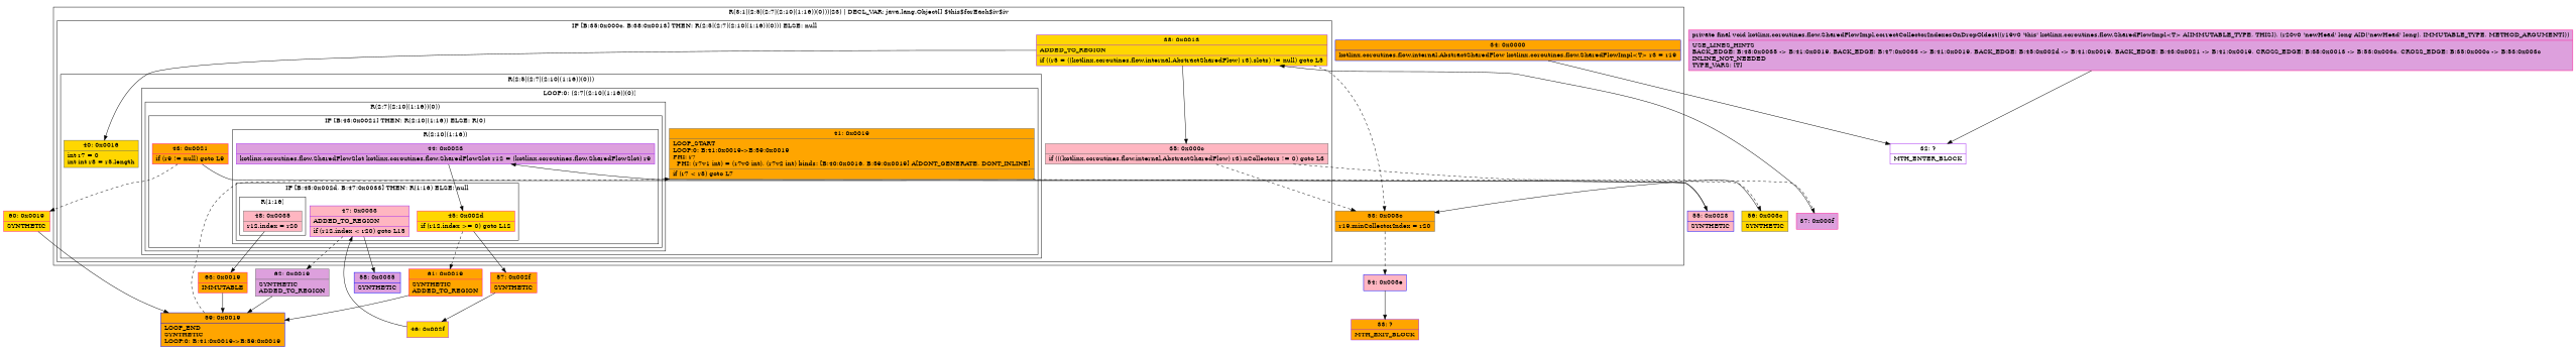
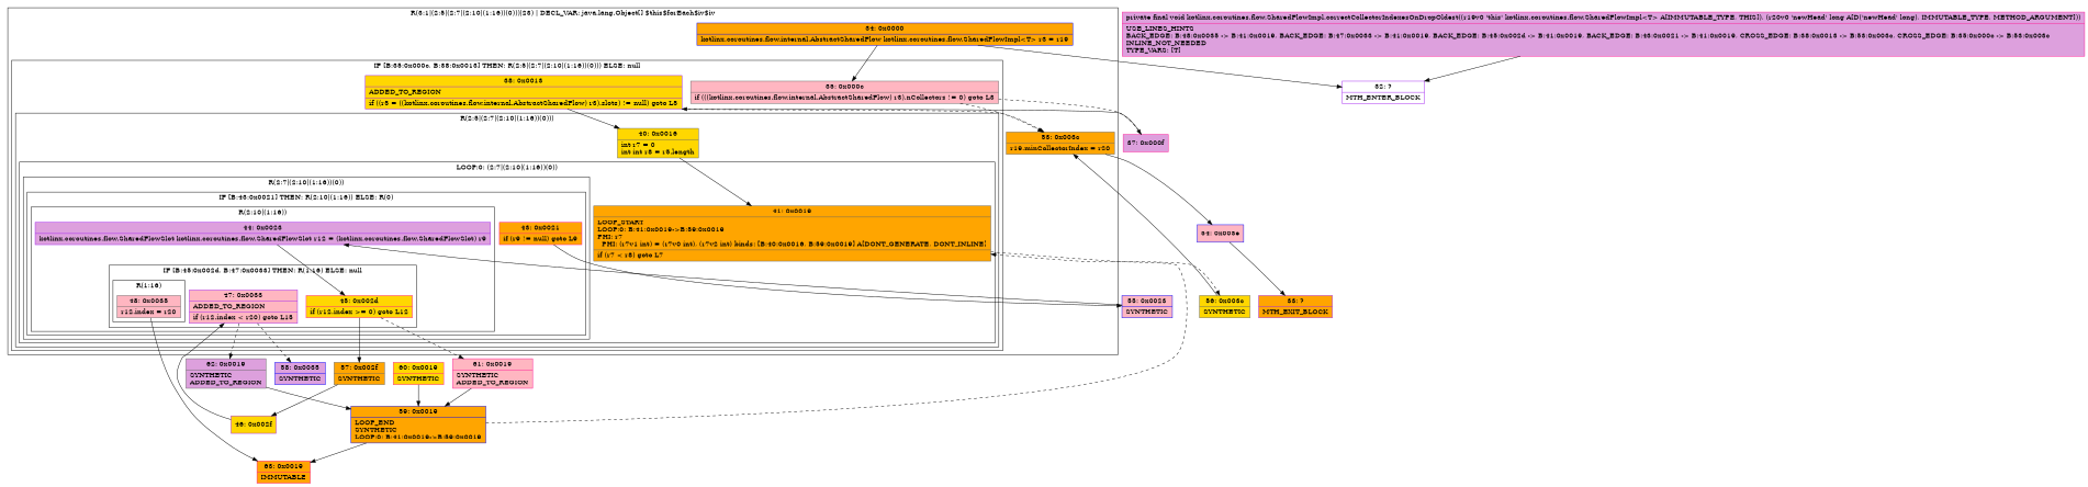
  digraph {
    node [color=gray40 fillcolor=orange shape=record style=filled]
    n1 [fillcolor=lightpink label="{48\:\ 0x0035|r12.index = r20\l}"]
    n2 [color=deeppink fillcolor=gold label="{45\:\ 0x002d|if (r12.index \>= 0) goto L12\l}"]
    n3 [color=purple fillcolor=lightpink label="{47\:\ 0x0033|ADDED_TO_REGION\l|if (r12.index \< r20) goto L15\l}"]
    n4 [color=purple fillcolor=plum label="{44\:\ 0x0023|kotlinx.coroutines.flow.SharedFlowSlot kotlinx.coroutines.flow.SharedFlowSlot r12 = (kotlinx.coroutines.flow.SharedFlowSlot) r9\l}"]
    n5 [color=deeppink label="{43\:\ 0x0021|if (r9 != null) goto L9\l}"]
    n6 [label="{41\:\ 0x0019|LOOP_START\lLOOP:0: B:41:0x0019\-\>B:59:0x0019\lPHI: r7 \l  PHI: (r7v1 int) = (r7v0 int), (r7v2 int) binds: [B:40:0x0016, B:59:0x0019] A[DONT_GENERATE, DONT_INLINE]\l|if (r7 \< r8) goto L7\l}"]
    n7 [fillcolor=gold label="{40\:\ 0x0016|int r7 = 0\lint int r8 = r5.length\l}"]
    n8 [fillcolor=lightpink label="{35\:\ 0x000c|if (((kotlinx.coroutines.flow.internal.AbstractSharedFlow) r3).nCollectors != 0) goto L3\l}"]
    n9 [color=purple fillcolor=gold label="{38\:\ 0x0013|ADDED_TO_REGION\l|if ((r5 = ((kotlinx.coroutines.flow.internal.AbstractSharedFlow) r3).slots) != null) goto L5\l}"]
    n10 [color=blue label="{34\:\ 0x0000|kotlinx.coroutines.flow.internal.AbstractSharedFlow kotlinx.coroutines.flow.SharedFlowImpl\<T\> r3 = r19\l}"]
    n11 [label="{53\:\ 0x003c|r19.minCollectorIndex = r20\l}"]
    n12 [color=deeppink label="{63\:\ 0x0019|IMMUTABLE\l}"]
-   n13 [color=deeppink label="{57\:\ 0x002f|SYNTHETIC\l}"]
-   n14 [color=deeppink label="{61\:\ 0x0019|SYNTHETIC\lADDED_TO_REGION\l}"]
+   n13 [label="{57\:\ 0x002f|SYNTHETIC\l}"]
+   n14 [color=deeppink fillcolor=lightpink label="{61\:\ 0x0019|SYNTHETIC\lADDED_TO_REGION\l}"]
    n15 [color=blue fillcolor=plum label="{58\:\ 0x0035|SYNTHETIC\l}"]
    n16 [fillcolor=plum label="{62\:\ 0x0019|SYNTHETIC\lADDED_TO_REGION\l}"]
    n17 [color=blue fillcolor=lightpink label="{55\:\ 0x0023|SYNTHETIC\l}"]
    n18 [color=deeppink fillcolor=gold label="{60\:\ 0x0019|SYNTHETIC\l}"]
    n19 [fillcolor=gold label="{56\:\ 0x003c|SYNTHETIC\l}"]
    n20 [color=deeppink fillcolor=plum label="{37\:\ 0x000f}"]
    n21 [color=purple fillcolor=white label="{32\:\ ?|MTH_ENTER_BLOCK\l}"]
    n22 [color=blue fillcolor=lightpink label="{54\:\ 0x003e}"]
    n23 [color=blue label="{59\:\ 0x0019|LOOP_END\lSYNTHETIC\lLOOP:0: B:41:0x0019\-\>B:59:0x0019\l}"]
    n24 [color=purple fillcolor=gold label="{46\:\ 0x002f}"]
    n25 [color=purple label="{33\:\ ?|MTH_EXIT_BLOCK\l}"]
    n26 [color=deeppink fillcolor=plum label="{private final void kotlinx.coroutines.flow.SharedFlowImpl.correctCollectorIndexesOnDropOldest((r19v0 'this' kotlinx.coroutines.flow.SharedFlowImpl\<T\> A[IMMUTABLE_TYPE, THIS]), (r20v0 'newHead' long A[D('newHead' long), IMMUTABLE_TYPE, METHOD_ARGUMENT]))  | USE_LINES_HINTS\lBACK_EDGE: B:48:0x0035 \-\> B:41:0x0019, BACK_EDGE: B:47:0x0033 \-\> B:41:0x0019, BACK_EDGE: B:45:0x002d \-\> B:41:0x0019, BACK_EDGE: B:43:0x0021 \-\> B:41:0x0019, CROSS_EDGE: B:38:0x0013 \-\> B:53:0x003c, CROSS_EDGE: B:35:0x000c \-\> B:53:0x003c\lINLINE_NOT_NEEDED\lTYPE_VARS: [T]\l}"]
    subgraph cluster_1 {
      label="R(3:1|(2:5|(2:7|(2:10|(1:16))(0)))|23) | DECL_VAR: java.lang.Object[] $this$forEach$iv$iv\l"
      n10
      n11
      subgraph cluster_2 {
        label="IF [B:35:0x000c, B:38:0x0013] THEN: R(2:5|(2:7|(2:10|(1:16))(0))) ELSE: null"
        n8
        n9
        subgraph cluster_3 {
          label="R(2:5|(2:7|(2:10|(1:16))(0)))"
          n7
          subgraph cluster_4 {
            label="LOOP:0: (2:7|(2:10|(1:16))(0))"
            n6
            subgraph cluster_5 {
              label="R(2:7|(2:10|(1:16))(0))"
              subgraph cluster_6 {
                label="IF [B:43:0x0021] THEN: R(2:10|(1:16)) ELSE: R(0)"
                n5
                subgraph cluster_7 {
                  label="R(2:10|(1:16))"
                  n4
                  subgraph cluster_8 {
                    label="IF [B:45:0x002d, B:47:0x0033] THEN: R(1:16) ELSE: null"
                    n2
                    n3
                    subgraph cluster_9 {
                      label="R(1:16)"
                      n1
                    }
                  }
                }
                subgraph cluster_10 {
                  label="R(0)"
                }
              }
            }
          }
        }
      }
    }
    n1 -> n12
    n2 -> n13
    n2 -> n14 [style=dashed]
-   n3 -> n15
+   n3 -> n15 [style=dashed]
    n3 -> n16 [style=dashed]
    n4 -> n2
    n5 -> n17
-   n5 -> n18 [style=dashed]
    n6 -> n19 [style=dashed]
+   n7 -> n6
    n8 -> n11 [style=dashed]
    n8 -> n20 [style=dashed]
    n9 -> n7
    n9 -> n11 [style=dashed]
-   n9 -> n8
+   n10 -> n8
    n10 -> n21
-   n11 -> n22 [style=dashed]
-   n12 -> n23
+   n11 -> n22
+   n23 -> n12
    n13 -> n24
    n14 -> n23
    n16 -> n23
    n17 -> n4
    n18 -> n23
    n19 -> n11
    n20 -> n9
    n22 -> n25
    n23 -> n6 [style=dashed]
    n24 -> n3
    n26 -> n21
  }
